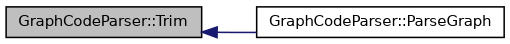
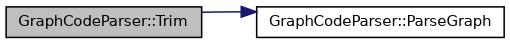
  digraph {
    rankdir=LR
    node [color=black fontname=Helvetica fontsize=10 shape=record style=filled]
    n1 [fillcolor=grey75 fontcolor=black height=0.2 label="GraphCodeParser::Trim" width=0.4]
    n2 [fillcolor=white height=0.2 label="GraphCodeParser::ParseGraph" width=0.4]
-   n1 -> n2 [color=midnightblue dir=back fontname=Helvetica fontsize=10 labelfontname=Helvetica labelfontsize=10 style=solid]
+   n2 -> n1 [color=midnightblue dir=back fontname=Helvetica fontsize=10 labelfontname=Helvetica labelfontsize=10 style=solid]
  }
